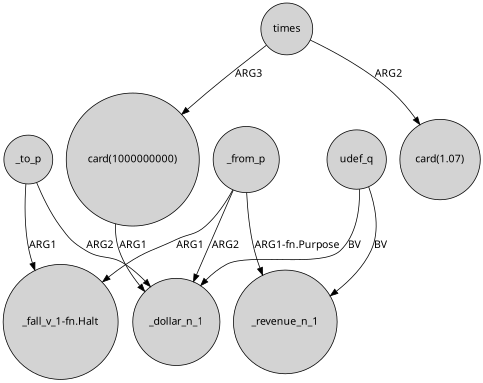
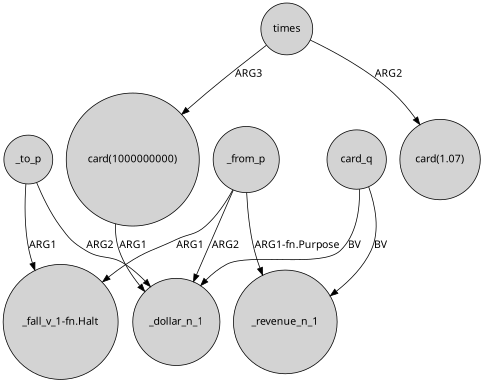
  digraph {
    fontname="Noto Sans"
    node [fontname="Noto Sans" shape=circle style=filled]
    edge [fontname="Noto Sans"]
    _to_p
    "_fall_v_1-fn.Halt"
    _dollar_n_1
    "card(1000000000)"
    _from_p
    _revenue_n_1
    times
    "card(1.07)"
-   udef_q
+   udef_q [label=card_q]
    _to_p -> "_fall_v_1-fn.Halt" [label=ARG1]
    _to_p -> _dollar_n_1 [label=ARG2]
    "card(1000000000)" -> _dollar_n_1 [label=ARG1]
    _from_p -> "_fall_v_1-fn.Halt" [label=ARG1]
    _from_p -> _dollar_n_1 [label=ARG2]
    _from_p -> _revenue_n_1 [label="ARG1-fn.Purpose"]
    times -> "card(1000000000)" [label=ARG3]
    times -> "card(1.07)" [label=ARG2]
    udef_q -> _dollar_n_1 [label=BV]
    udef_q -> _revenue_n_1 [label=BV]
  }
